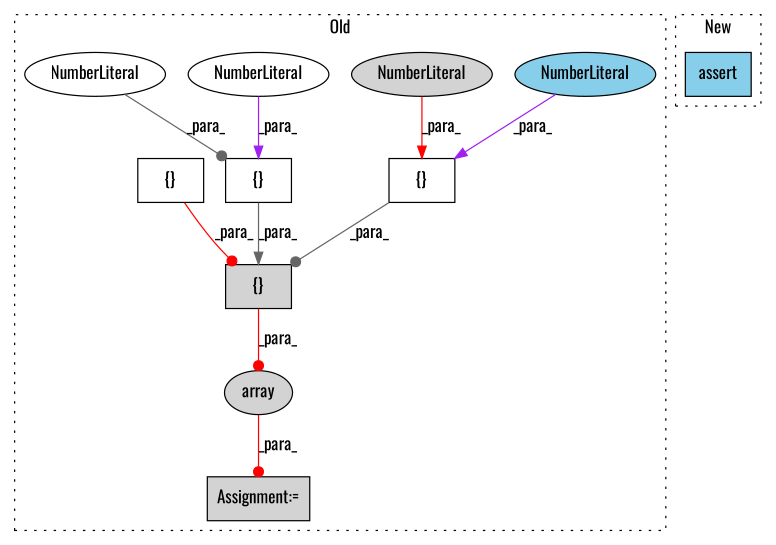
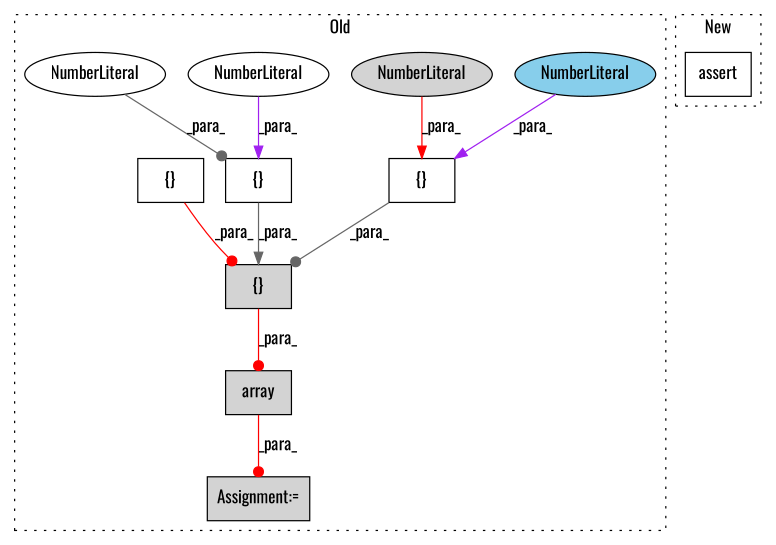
  digraph {
    fontname=Oswald
    node [a=4 fillcolor=white fontname=Oswald l="1,1" shape=box style=filled]
    edge [arrowhead=dot color=red fontname=Oswald]
    n1 [label="{}" s="1403,1410"]
    n2 [a=7 fillcolor=lightgrey l=1 label="Assignment:=" s=1369]
    n3 [a=34 fillcolor=skyblue l=3 label=NumberLiteral s=1407 shape=ellipse]
    n4 [a=34 fillcolor=lightgrey l=2 label=NumberLiteral s=1404 shape=ellipse]
-   n5 [a=32 fillcolor=lightgrey l="6,1" label=array s="1376,1500" shape=ellipse]
+   n5 [a=32 fillcolor=lightgrey l="6,1" label=array s="1376,1500"]
    n6 [label="{}" s="1448,1456"]
    n7 [a=34 l=3 label=NumberLiteral s=1449 shape=ellipse]
    n8 [fillcolor=lightgrey label="{}" s="1393,1487"]
    n9 [a=34 l=3 label=NumberLiteral s=1453 shape=ellipse]
    n10 [label="{}" s="1430,1437"]
-   n11 [a=6 fillcolor=skyblue l=7 label=assert s=1507]
+   n11 [a=6 l=7 label=assert s=1507]
    subgraph cluster_1 {
      label=Old
      style=dotted
      n1
      n2
      n3
      n4
      n5
      n6
      n7
      n8
      n9
      n10
    }
    subgraph cluster_2 {
      label=New
      style=dotted
      n11
    }
    n1 -> n8 [color=gray40 label=_para_]
    n3 -> n1 [arrowhead=normal color=purple label=_para_]
    n4 -> n1 [arrowhead=normal label=_para_]
    n5 -> n2 [label=_para_]
    n6 -> n8 [arrowhead=normal color=gray40 label=_para_]
    n7 -> n6 [arrowhead=normal color=purple label=_para_]
    n8 -> n5 [label=_para_]
    n9 -> n6 [color=gray40 label=_para_]
    n10 -> n8 [label=_para_]
  }
